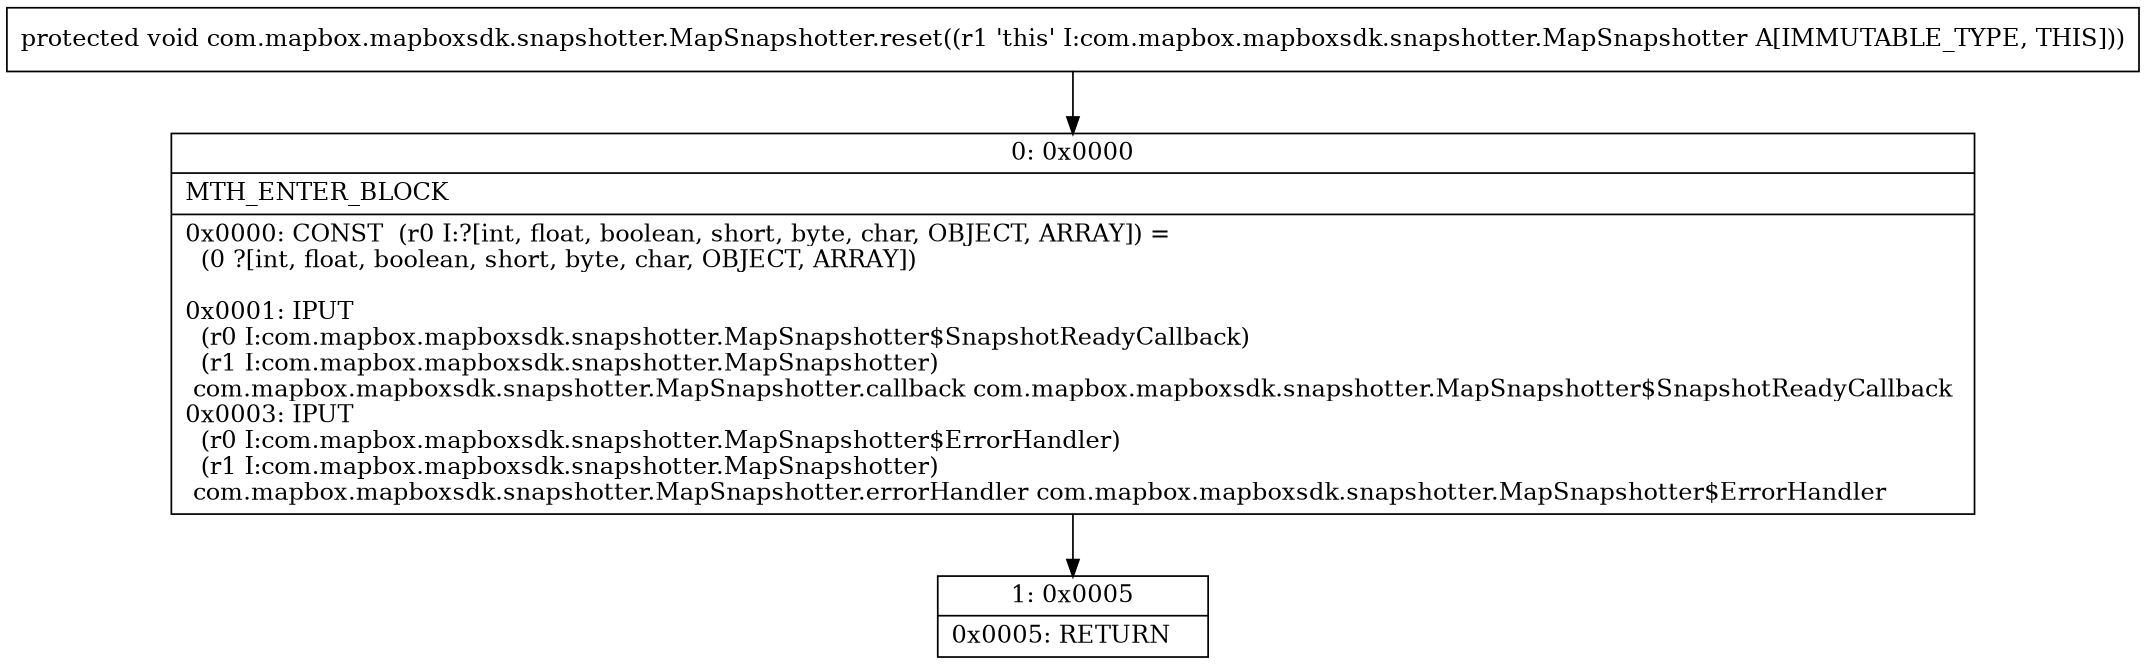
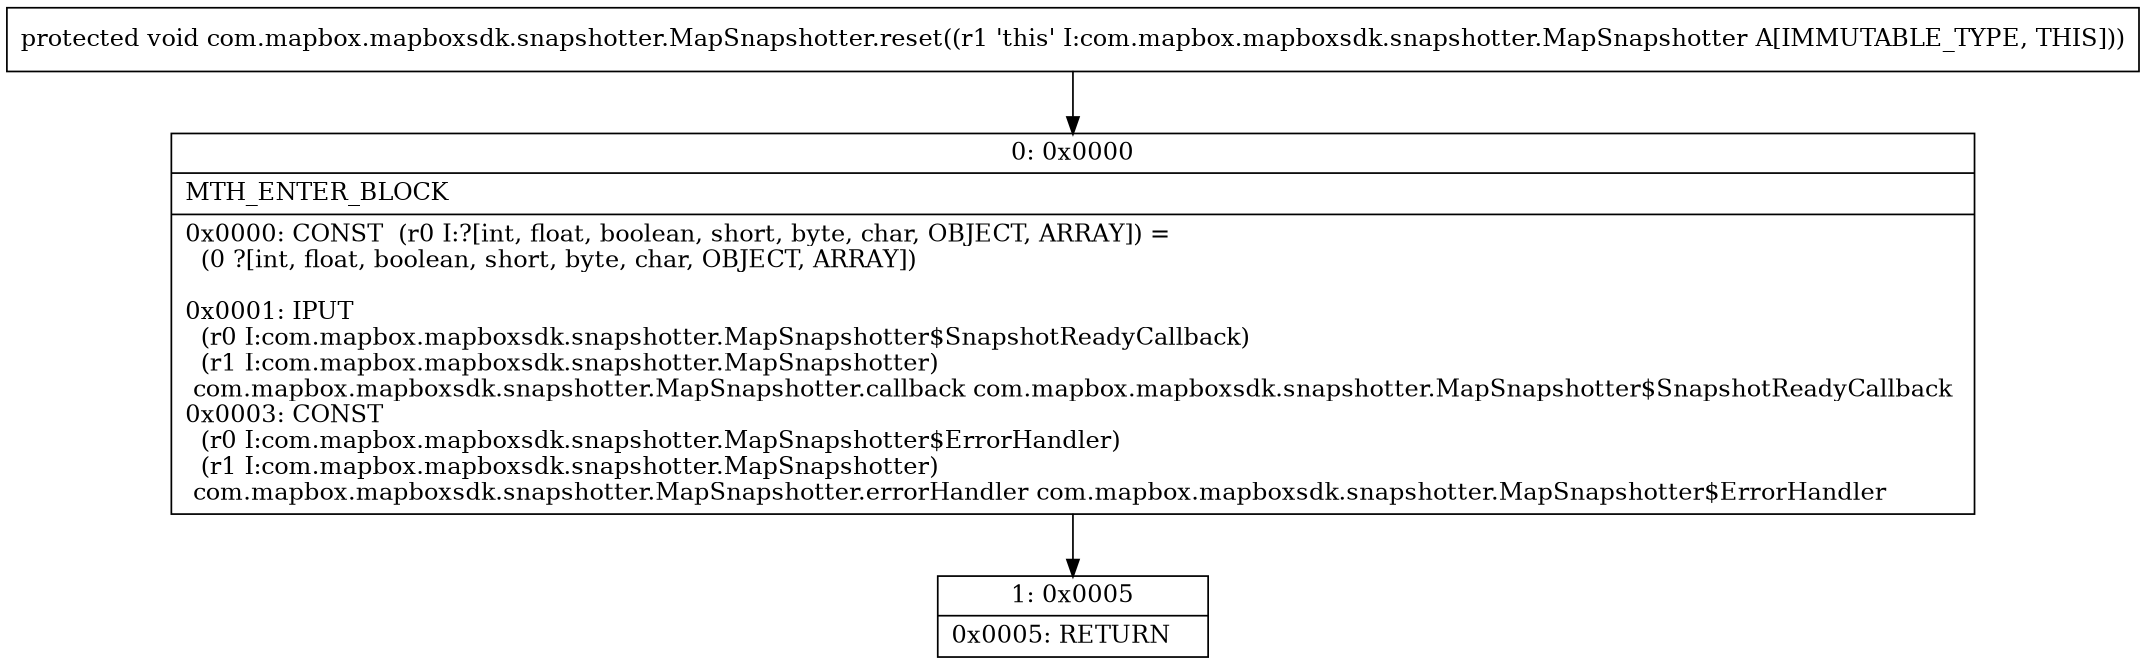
  digraph {
    node [shape=record]
-   n1 [label="{0\:\ 0x0000|MTH_ENTER_BLOCK\l|0x0000: CONST  (r0 I:?[int, float, boolean, short, byte, char, OBJECT, ARRAY]) = \l  (0 ?[int, float, boolean, short, byte, char, OBJECT, ARRAY])\l \l0x0001: IPUT  \l  (r0 I:com.mapbox.mapboxsdk.snapshotter.MapSnapshotter$SnapshotReadyCallback)\l  (r1 I:com.mapbox.mapboxsdk.snapshotter.MapSnapshotter)\l com.mapbox.mapboxsdk.snapshotter.MapSnapshotter.callback com.mapbox.mapboxsdk.snapshotter.MapSnapshotter$SnapshotReadyCallback \l0x0003: IPUT  \l  (r0 I:com.mapbox.mapboxsdk.snapshotter.MapSnapshotter$ErrorHandler)\l  (r1 I:com.mapbox.mapboxsdk.snapshotter.MapSnapshotter)\l com.mapbox.mapboxsdk.snapshotter.MapSnapshotter.errorHandler com.mapbox.mapboxsdk.snapshotter.MapSnapshotter$ErrorHandler \l}"]
+   n1 [label="{0\:\ 0x0000|MTH_ENTER_BLOCK\l|0x0000: CONST  (r0 I:?[int, float, boolean, short, byte, char, OBJECT, ARRAY]) = \l  (0 ?[int, float, boolean, short, byte, char, OBJECT, ARRAY])\l \l0x0001: IPUT  \l  (r0 I:com.mapbox.mapboxsdk.snapshotter.MapSnapshotter$SnapshotReadyCallback)\l  (r1 I:com.mapbox.mapboxsdk.snapshotter.MapSnapshotter)\l com.mapbox.mapboxsdk.snapshotter.MapSnapshotter.callback com.mapbox.mapboxsdk.snapshotter.MapSnapshotter$SnapshotReadyCallback \l0x0003: CONST  \l  (r0 I:com.mapbox.mapboxsdk.snapshotter.MapSnapshotter$ErrorHandler)\l  (r1 I:com.mapbox.mapboxsdk.snapshotter.MapSnapshotter)\l com.mapbox.mapboxsdk.snapshotter.MapSnapshotter.errorHandler com.mapbox.mapboxsdk.snapshotter.MapSnapshotter$ErrorHandler \l}"]
    n2 [label="{1\:\ 0x0005|0x0005: RETURN   \l}"]
    n3 [label="{protected void com.mapbox.mapboxsdk.snapshotter.MapSnapshotter.reset((r1 'this' I:com.mapbox.mapboxsdk.snapshotter.MapSnapshotter A[IMMUTABLE_TYPE, THIS])) }"]
    n1 -> n2
    n3 -> n1
  }
